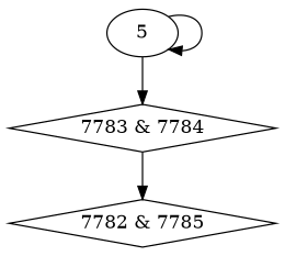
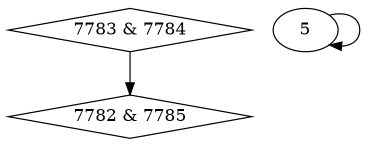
  digraph {
    node [shape=diamond]
    n1 [label="7782 & 7785"]
    n2 [label="7783 & 7784"]
    n3 [label=5 shape=""]
    n2 -> n1
-   n3 -> n2
    n3 -> n3
  }
